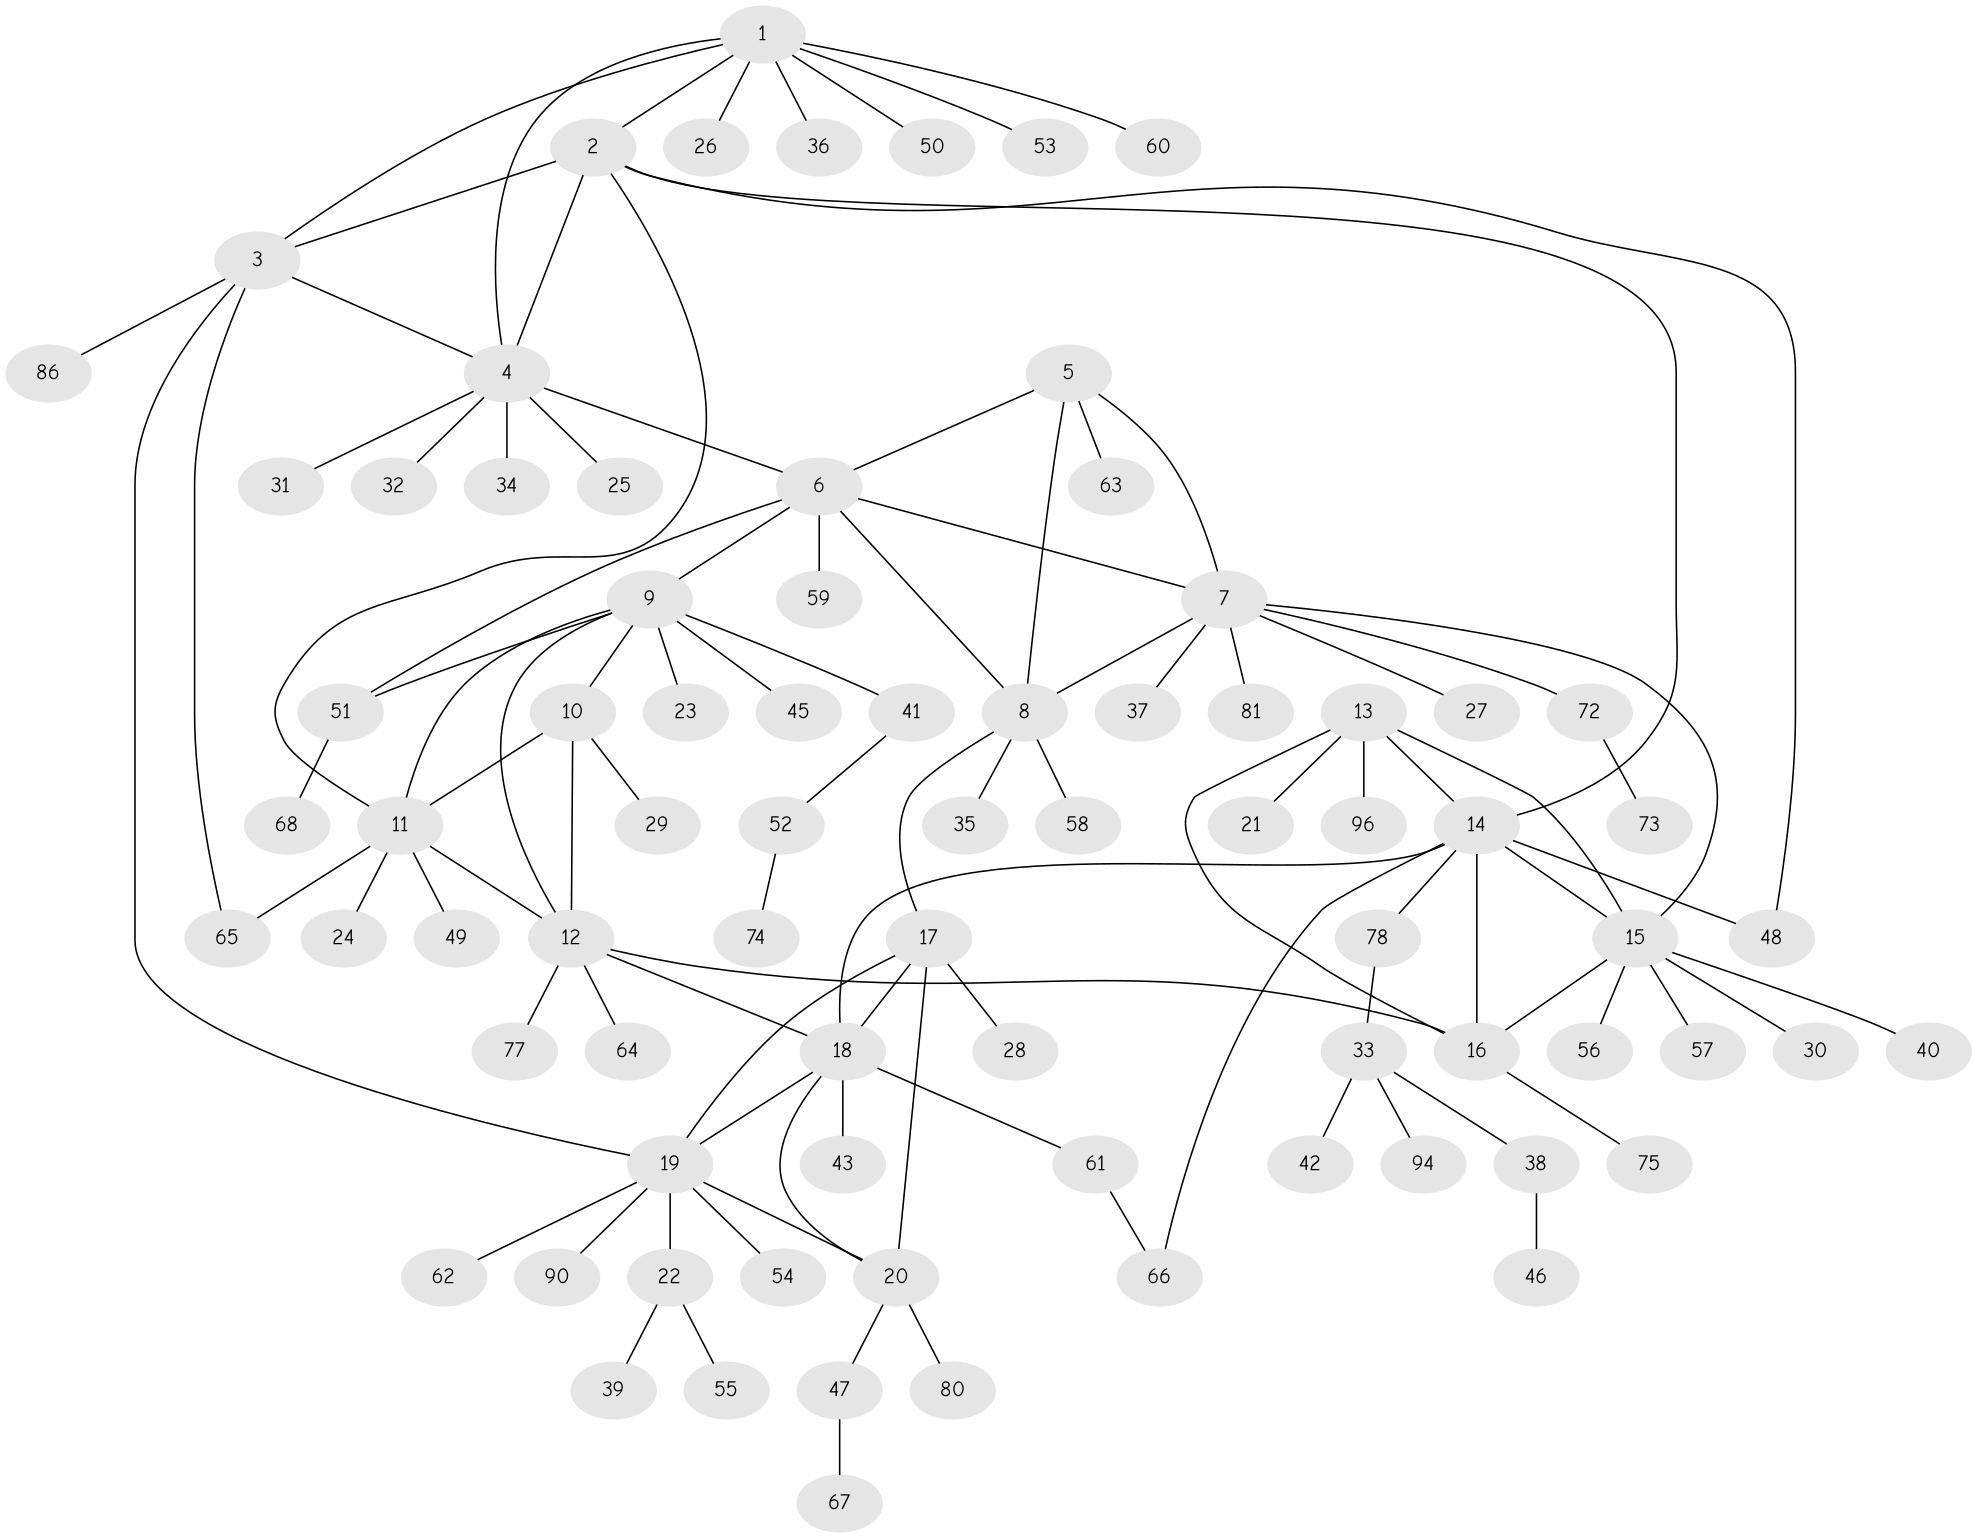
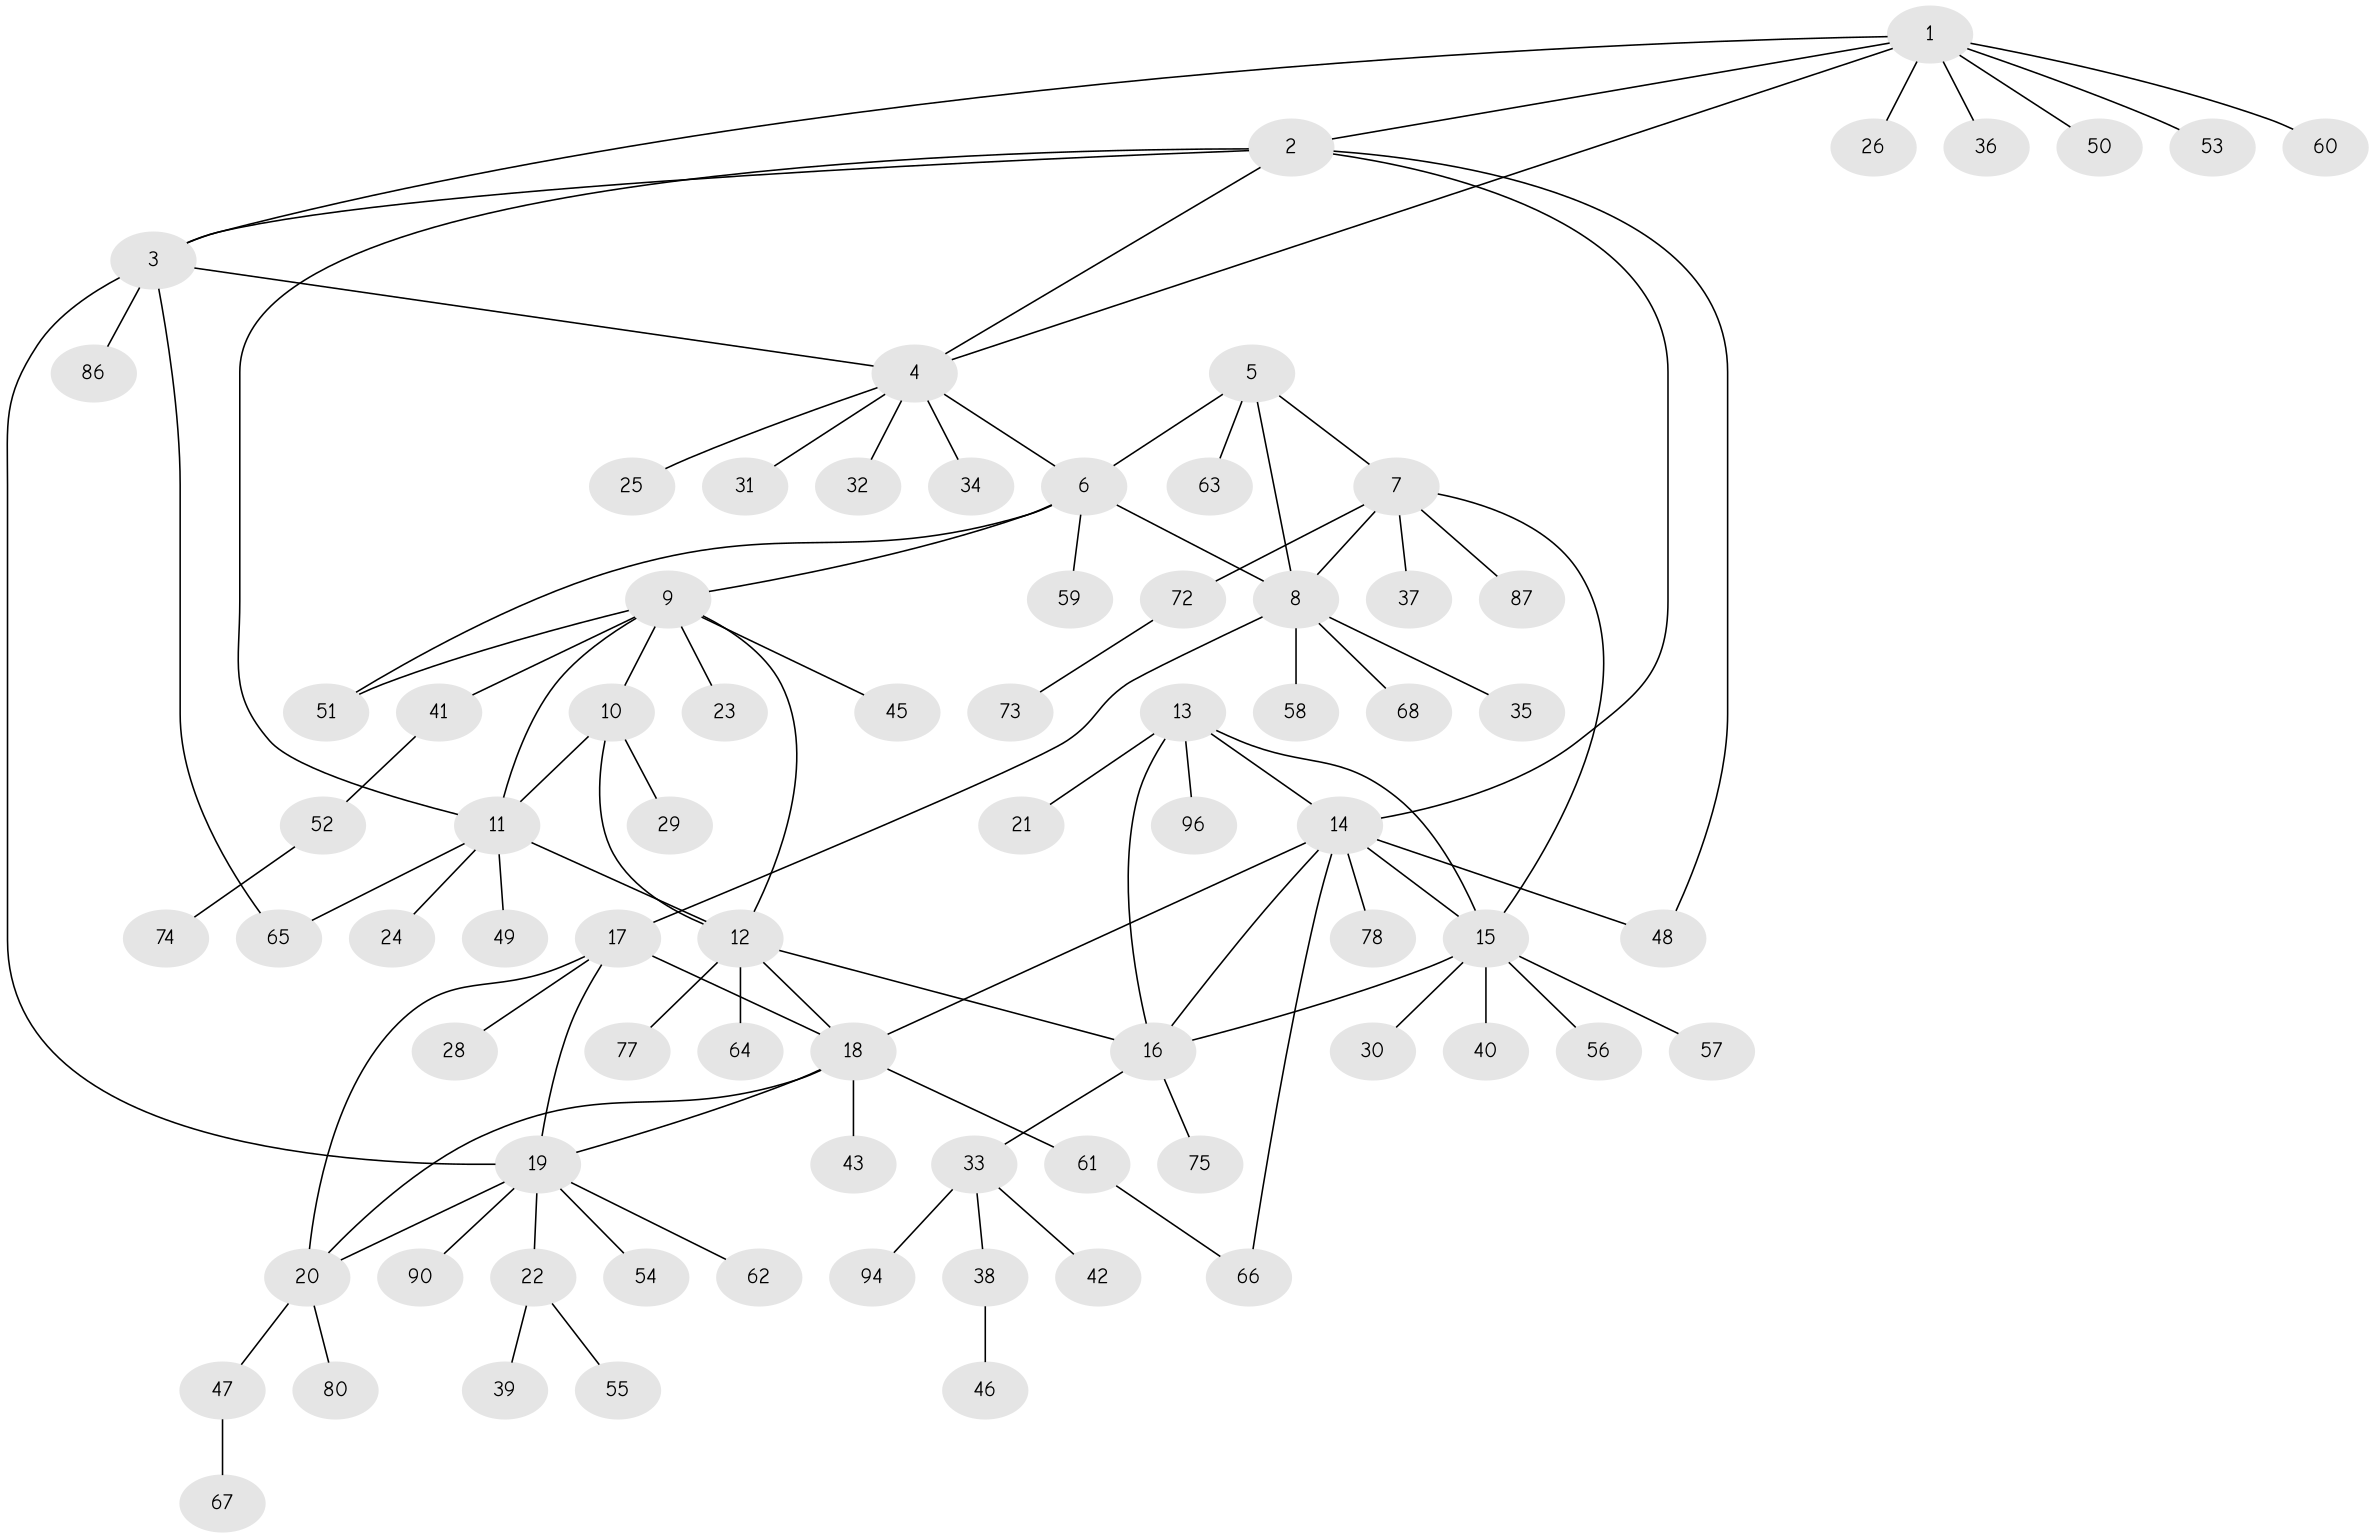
  graph {
    fontname="Comic Neue"
    node [color=gray90 fontname="Comic Neue" style=filled]
    edge [fontname="Comic Neue"]
    1
    2
    3
    4
    26
    36
    50
    53
    60
    11
    14
    48
    19
    65
    n15 [label=86]
    6
    25
    31
    32
    34
    12
    24
    49
    15
    16
    18
    66
    78
    20
    22
    54
    62
    n33 [label=90]
    7
    8
    9
    51
    59
    5
    63
-   27
+   27 [label=87]
    37
-   81
    72
    17
    35
    58
    68
    10
    23
    41
    45
    30
    40
    56
    57
    28
    73
    29
    64
    77
    52
    33
    75
    43
    61
    13
    21
    n69 [label=96]
    38
    42
    n72 [label=94]
    47
    80
    39
    55
    67
    46
    74
    1 -- 2
    1 -- 3
    1 -- 4
    1 -- 26
    1 -- 36
    1 -- 50
    1 -- 53
    1 -- 60
    2 -- 3
    2 -- 4
    2 -- 11
    2 -- 14
    2 -- 48
    3 -- 4
    3 -- 19
    3 -- 65
    3 -- n15
    4 -- 6
    4 -- 25
    4 -- 31
    4 -- 32
    4 -- 34
    11 -- 65
    11 -- 12
    11 -- 24
    11 -- 49
    14 -- 48
    14 -- 15
    14 -- 16
    14 -- 18
    14 -- 66
    14 -- 78
    19 -- 20
    19 -- 22
    19 -- 54
    19 -- 62
    19 -- n33
-   6 -- 7
    6 -- 8
    6 -- 9
    6 -- 51
    6 -- 59
    12 -- 16
    12 -- 18
    12 -- 64
    12 -- 77
    15 -- 16
    15 -- 30
    15 -- 40
    15 -- 56
    15 -- 57
-   78 -- 33
+   16 -- 33
    16 -- 75
    18 -- 19
    18 -- 20
    18 -- 43
    18 -- 61
    20 -- 47
    20 -- 80
    22 -- 39
    22 -- 55
    7 -- 15
    7 -- 8
    7 -- 27
    7 -- 37
-   7 -- 81
    7 -- 72
    8 -- 17
    8 -- 35
    8 -- 58
-   51 -- 68
+   8 -- 68
    9 -- 11
    9 -- 12
    9 -- 51
    9 -- 10
    9 -- 23
    9 -- 41
    9 -- 45
    5 -- 6
    5 -- 7
    5 -- 8
    5 -- 63
    72 -- 73
    17 -- 19
    17 -- 18
    17 -- 20
    17 -- 28
    10 -- 11
    10 -- 12
    10 -- 29
    41 -- 52
    52 -- 74
    33 -- 38
    33 -- 42
    33 -- n72
    61 -- 66
    13 -- 14
    13 -- 15
    13 -- 16
    13 -- 21
    13 -- n69
    38 -- 46
    47 -- 67
  }
